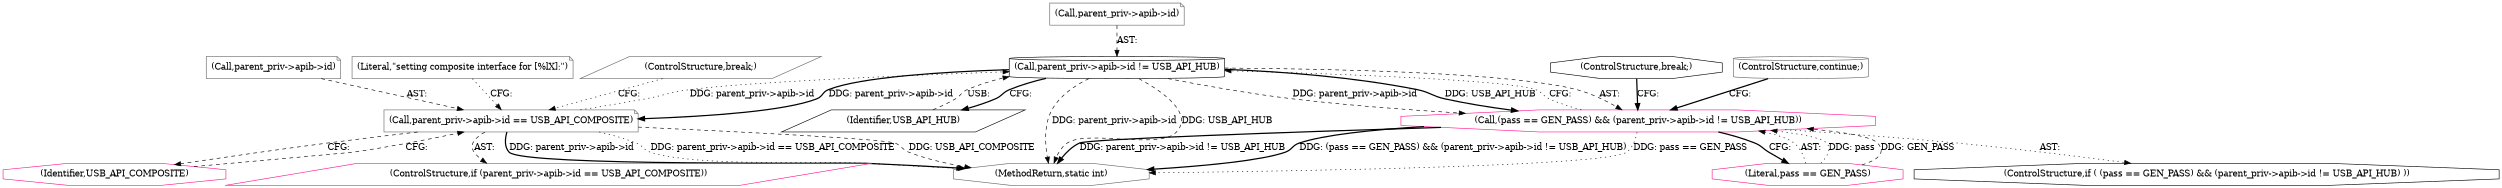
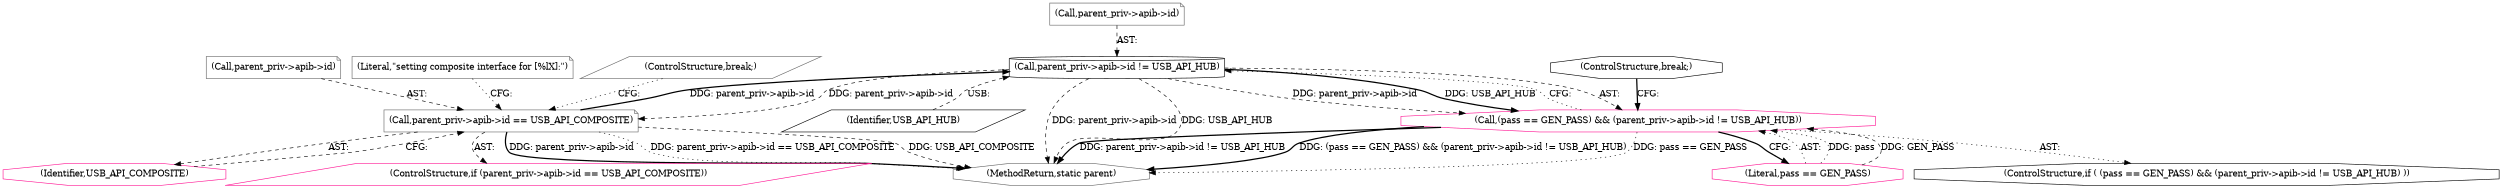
  digraph {
    node [color=gray40 shape=octagon]
    edge [style=dashed]
    n1 [color=black label="(Call,parent_priv->apib->id != USB_API_HUB)" shape=cylinder]
    n2 [label="(Call,parent_priv->apib->id == USB_API_COMPOSITE)" shape=note]
    n3 [color=deeppink label="(Call,(pass == GEN_PASS) && (parent_priv->apib->id != USB_API_HUB))"]
    n4 [color=black label="(Identifier,USB_API_HUB)" shape=parallelogram]
-   n5 [label="(MethodReturn,static int)"]
+   n5 [label="(MethodReturn,static parent)"]
    n6 [color=deeppink label="(Identifier,USB_API_COMPOSITE)"]
    n7 [color=deeppink label="(ControlStructure,if (parent_priv->apib->id == USB_API_COMPOSITE))" shape=parallelogram]
    n8 [color=deeppink label="(Literal,pass == GEN_PASS)"]
    n9 [color=black label="(ControlStructure,if ( (pass == GEN_PASS) && (parent_priv->apib->id != USB_API_HUB) ))"]
    n10 [label="(Call,parent_priv->apib->id)" shape=note]
    n11 [color=black label="(ControlStructure,break;)"]
-   n12 [label="(ControlStructure,continue;)" shape=cylinder]
    n13 [label="(Call,parent_priv->apib->id)" shape=note]
    n14 [label="(Literal,\"setting composite interface for [%lX]:\")" shape=note]
    n15 [label="(ControlStructure,break;)" shape=parallelogram]
-   n1 -> n2 [label="DDG: parent_priv->apib->id" style=bold]
+   n1 -> n2 [label="DDG: parent_priv->apib->id"]
    n1 -> n3 [label="AST: "]
    n1 -> n3 [label="DDG: parent_priv->apib->id"]
    n1 -> n3 [label="DDG: USB_API_HUB" style=bold]
-   n1 -> n4 [label="CFG: " style=bold]
    n1 -> n5 [label="DDG: parent_priv->apib->id"]
    n1 -> n5 [label="DDG: USB_API_HUB"]
-   n2 -> n1 [label="DDG: parent_priv->apib->id" style=dotted]
+   n2 -> n1 [label="DDG: parent_priv->apib->id" style=bold]
    n2 -> n5 [label="DDG: parent_priv->apib->id == USB_API_COMPOSITE" style=dotted]
    n2 -> n5 [label="DDG: USB_API_COMPOSITE"]
    n2 -> n5 [label="DDG: parent_priv->apib->id" style=bold]
-   n2 -> n6 [label="CFG: "]
+   n2 -> n6 [label="AST: "]
    n2 -> n7 [label="AST: "]
    n3 -> n1 [label="CFG: " style=dotted]
    n3 -> n5 [label="DDG: parent_priv->apib->id != USB_API_HUB" style=bold]
    n3 -> n5 [label="DDG: (pass == GEN_PASS) && (parent_priv->apib->id != USB_API_HUB)" style=bold]
    n3 -> n5 [label="DDG: pass == GEN_PASS" style=dotted]
    n3 -> n8 [label="CFG: " style=bold]
    n3 -> n9 [label="AST: " style=dotted]
    n4 -> n1 [label="USB: "]
    n6 -> n2 [label="CFG: "]
    n8 -> n3 [label="AST: " style=dotted]
    n8 -> n3 [label="DDG: pass" style=dotted]
    n8 -> n3 [label="DDG: GEN_PASS"]
    n10 -> n2 [label="AST: "]
    n11 -> n3 [label="CFG: " style=bold]
-   n12 -> n3 [label="CFG: " style=bold]
    n13 -> n1 [label="AST: "]
    n14 -> n2 [label="CFG: " style=dotted]
    n15 -> n2 [label="CFG: " style=dotted]
  }
